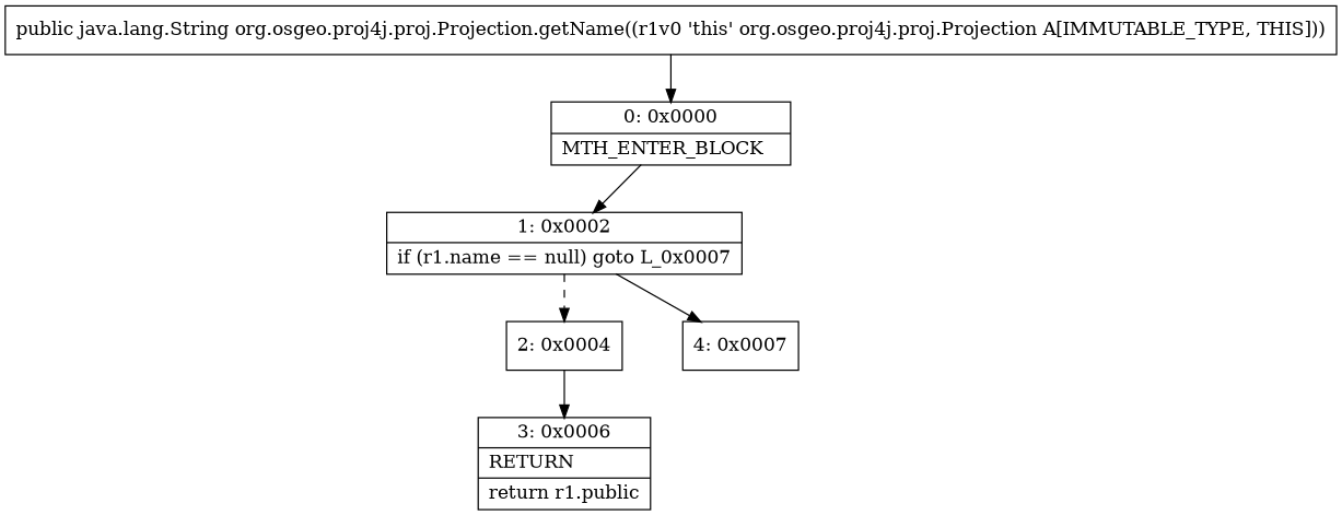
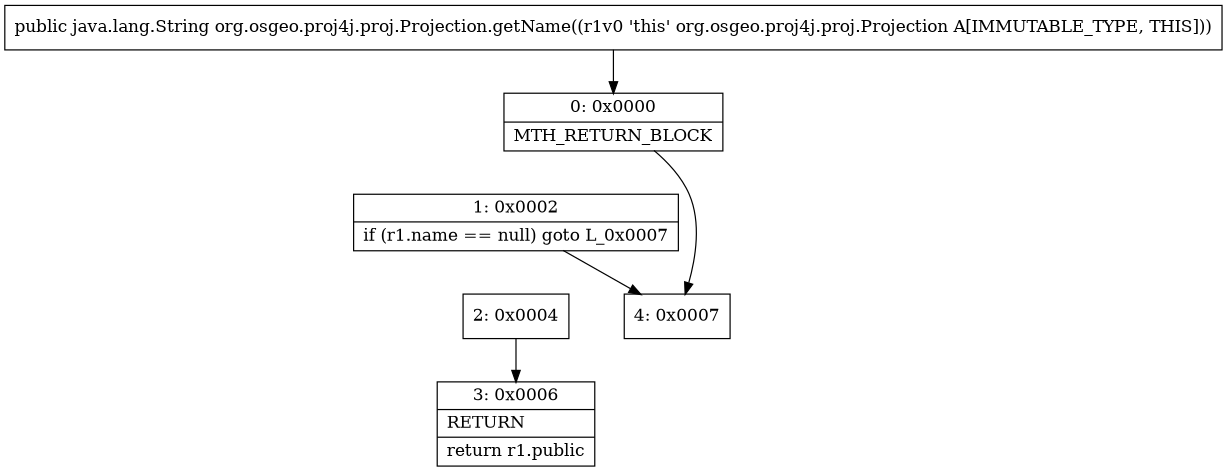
  digraph {
    node [shape=record]
-   n1 [label="{0\:\ 0x0000|MTH_ENTER_BLOCK\l}"]
+   n1 [label="{0\:\ 0x0000|MTH_RETURN_BLOCK\l}"]
    n2 [label="{1\:\ 0x0002|if (r1.name == null) goto L_0x0007\l}"]
    n3 [label="{2\:\ 0x0004}"]
    n4 [label="{4\:\ 0x0007}"]
    n5 [label="{3\:\ 0x0006|RETURN\l|return r1.public\l}"]
    n6 [label="{public java.lang.String org.osgeo.proj4j.proj.Projection.getName((r1v0 'this' org.osgeo.proj4j.proj.Projection A[IMMUTABLE_TYPE, THIS])) }"]
-   n1 -> n2
-   n2 -> n3 [style=dashed]
+   n1 -> n4
    n2 -> n4
    n3 -> n5
    n6 -> n1
  }
